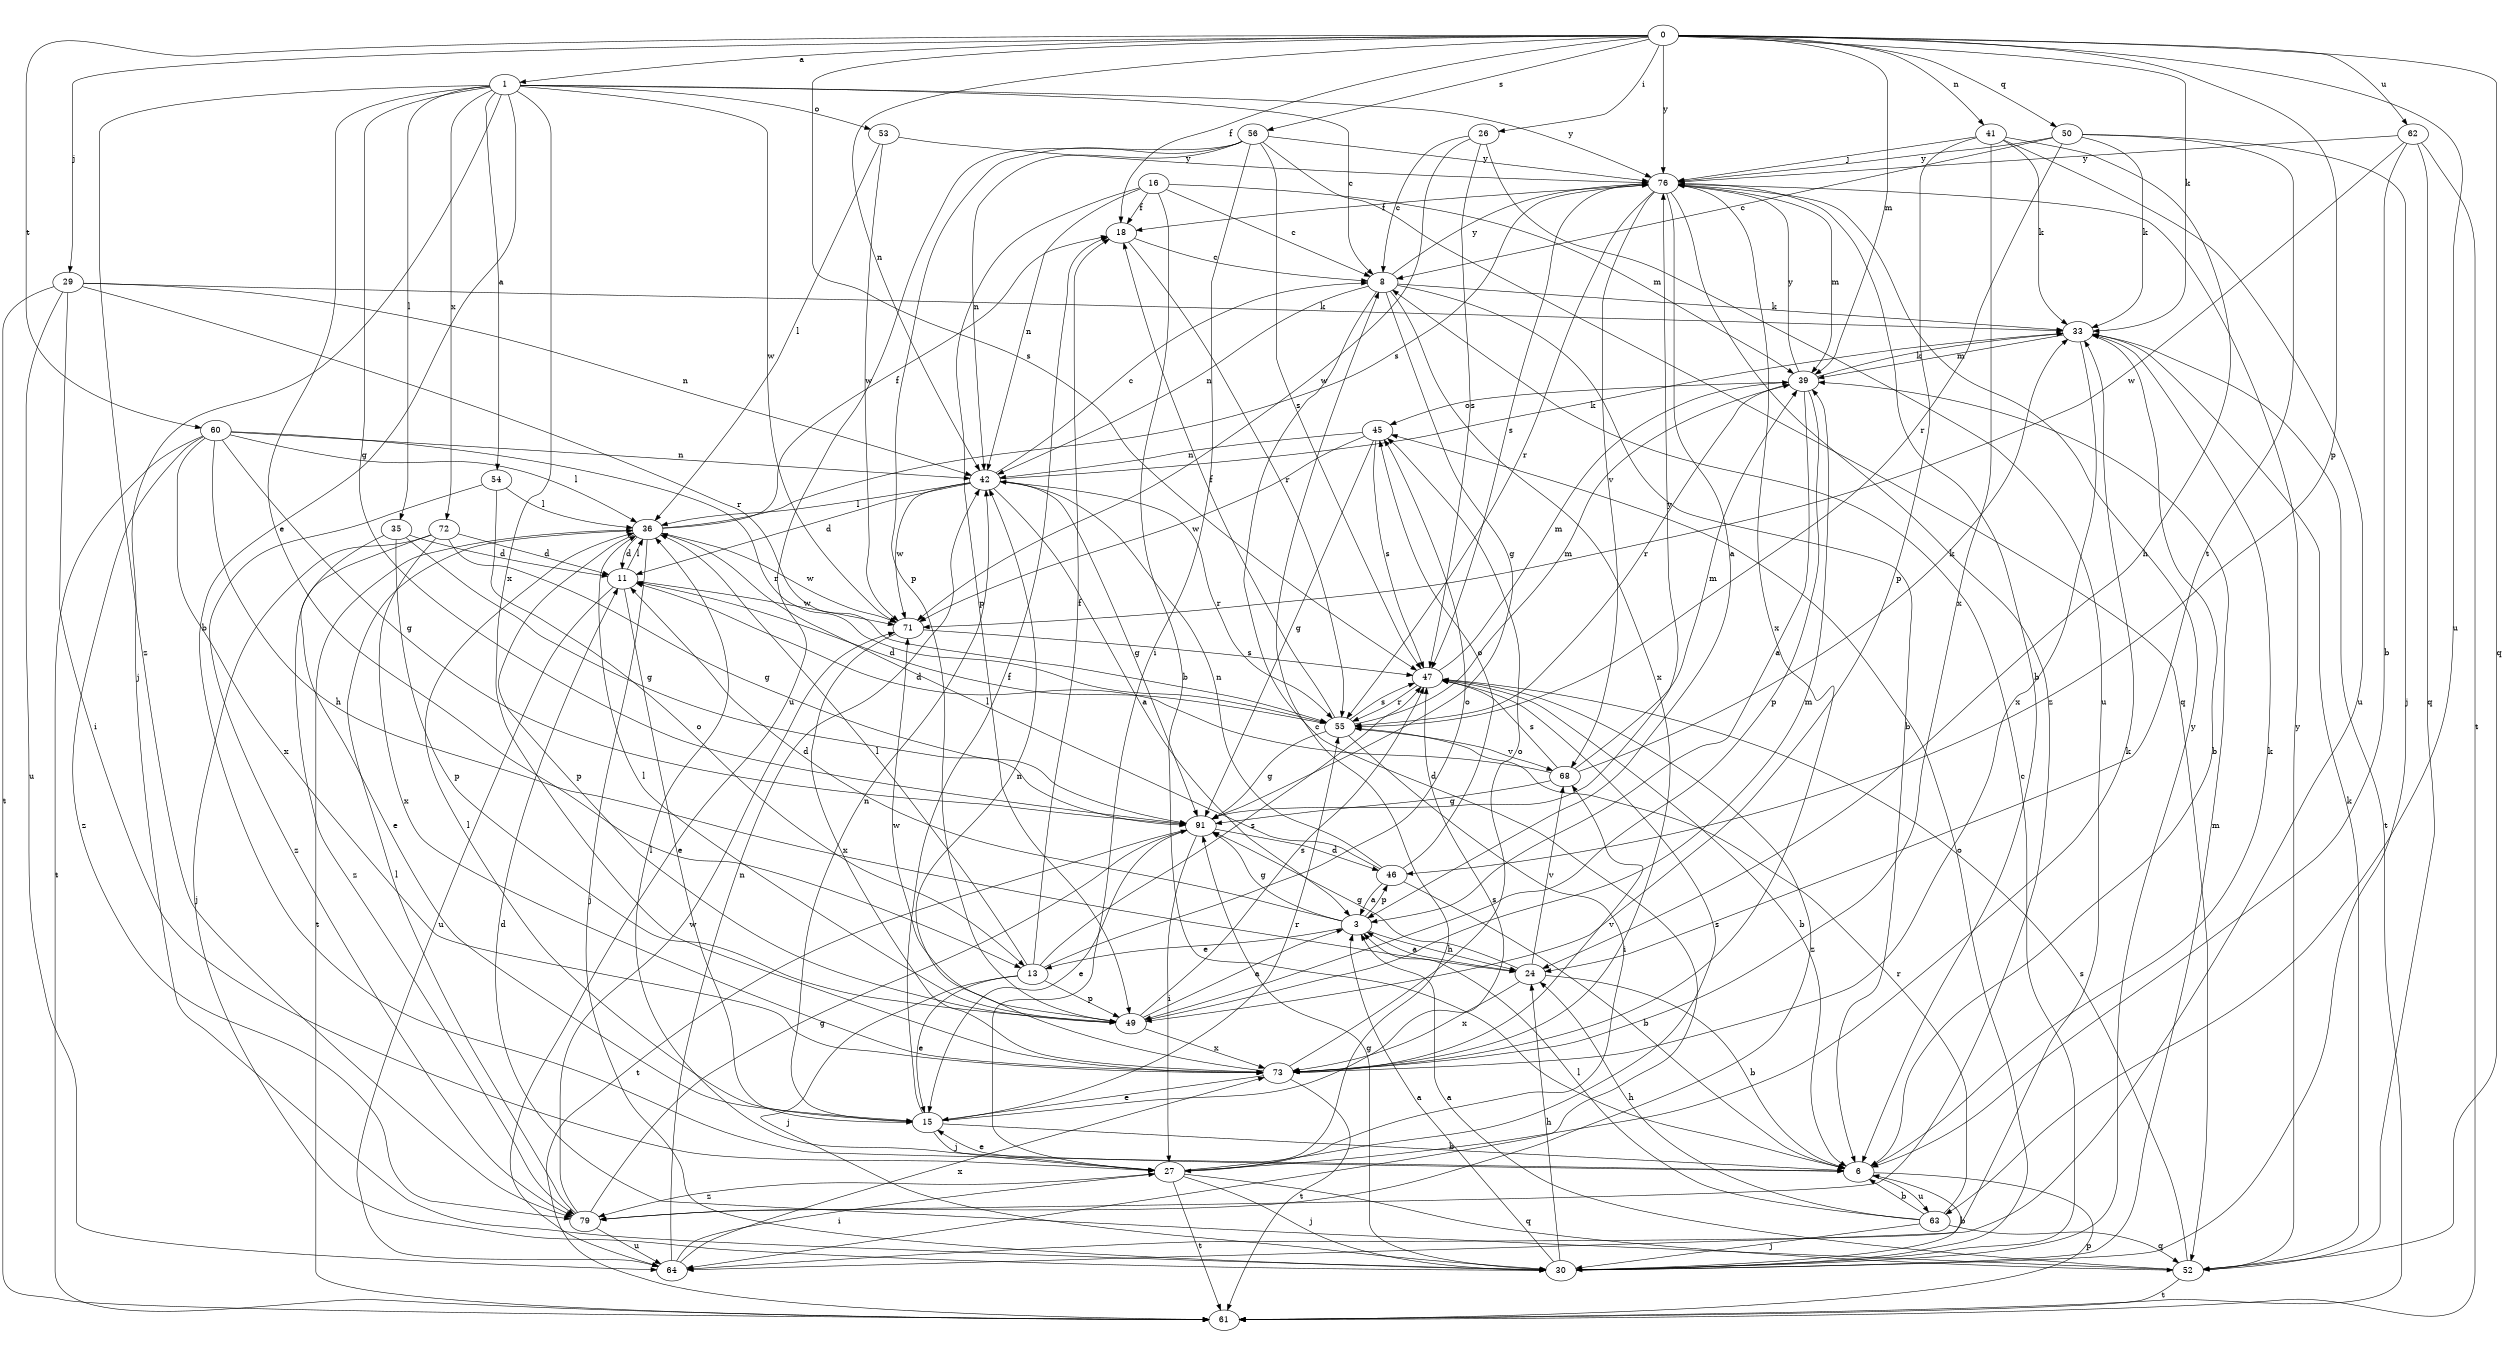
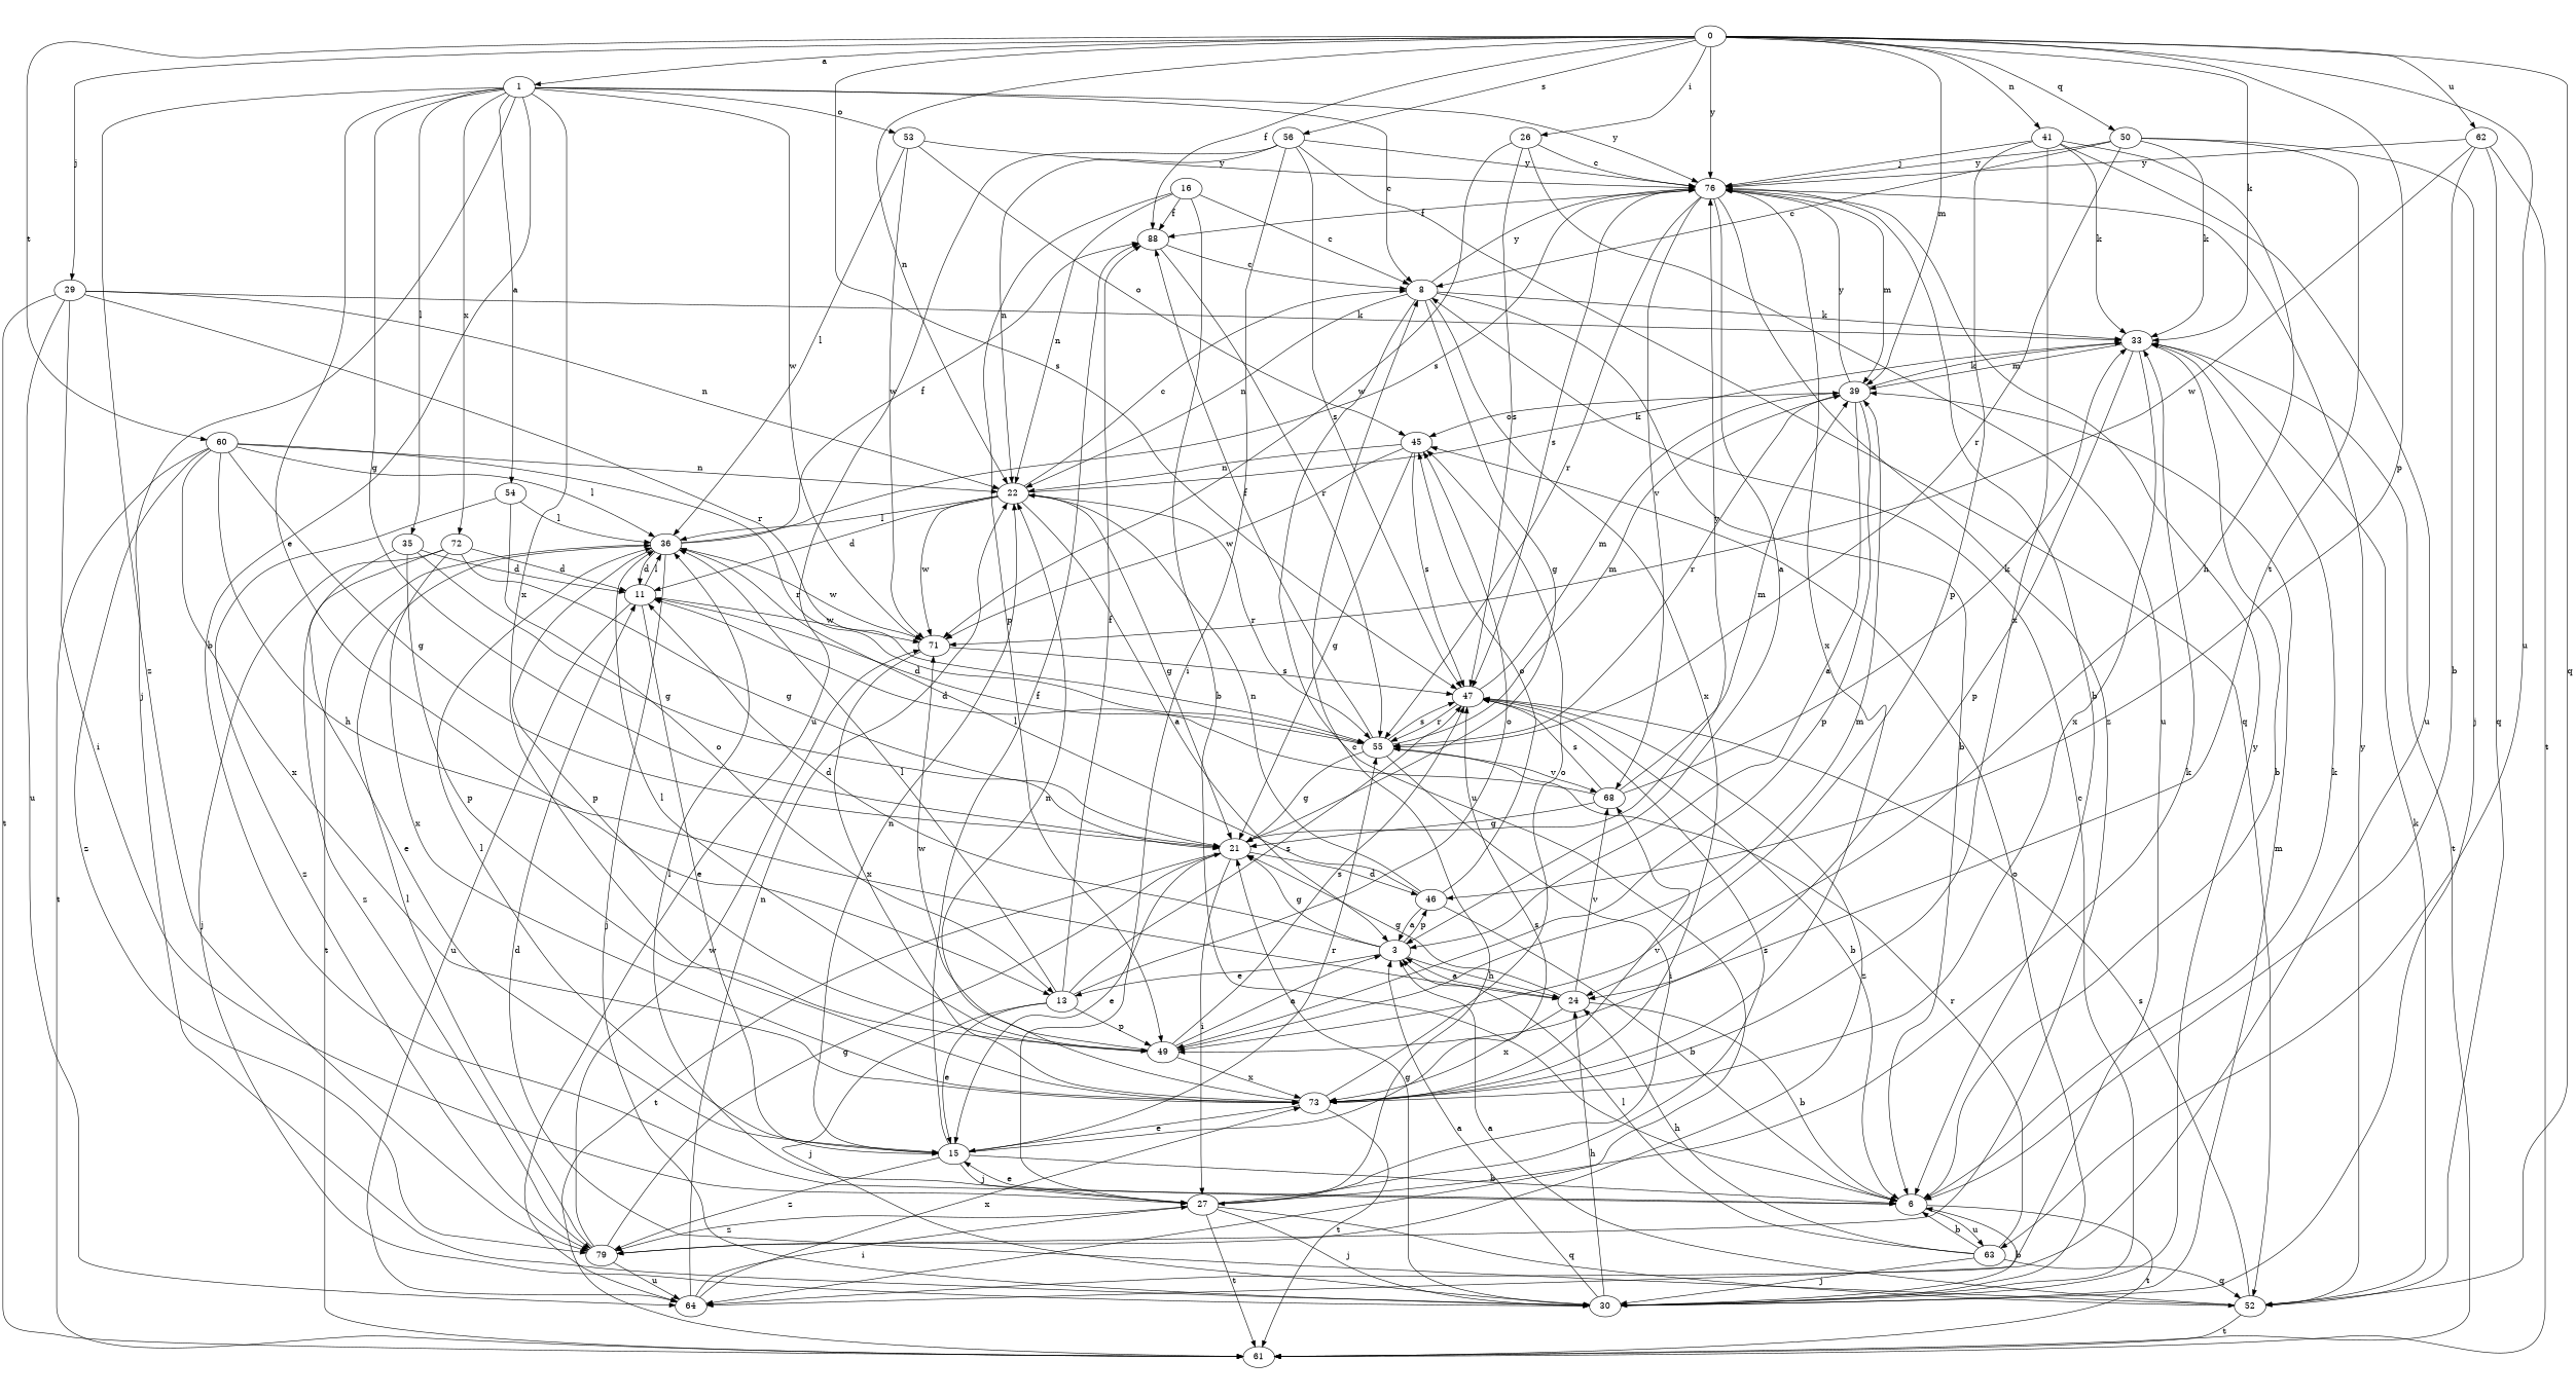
  strict digraph {
    0
    1
-   18
+   18 [label=88]
    26
    29
    33
    39
    41
-   42
+   42 [label=22]
    46
    50
    52
    56
    n14 [label=47]
    60
    62
    63
    76
    71
    6
    8
    13
-   21 [label=91]
+   21
    30
    35
    53
    54
    72
    73
    79
    16
    49
    55
    64
    61
    27
    3
    45
    24
    11
    36
    68
    15
    0 -> 1 [label=a]
    0 -> 18 [label=f]
    0 -> 26 [label=i]
    0 -> 29 [label=j]
    0 -> 33 [label=k]
    0 -> 39 [label=m]
    0 -> 41 [label=n]
    0 -> 42 [label=n]
    0 -> 46 [label=p]
    0 -> 50 [label=q]
    0 -> 52 [label=q]
    0 -> 56 [label=s]
    0 -> n14 [label=s]
    0 -> 60 [label=t]
    0 -> 62 [label=u]
    0 -> 63 [label=u]
    0 -> 76 [label=y]
    1 -> 76 [label=y]
    1 -> 71 [label=w]
    1 -> 6 [label=b]
    1 -> 8 [label=c]
    1 -> 13 [label=e]
    1 -> 21 [label=g]
    1 -> 30 [label=j]
    1 -> 35 [label=l]
    1 -> 53 [label=o]
    1 -> 54 [label=a]
    1 -> 72 [label=x]
    1 -> 73 [label=x]
    1 -> 79 [label=z]
    18 -> 8 [label=c]
    18 -> 55 [label=r]
    26 -> n14 [label=s]
    26 -> 71 [label=w]
-   26 -> 8 [label=c]
+   26 -> 76 [label=c]
    26 -> 64 [label=u]
    29 -> 33 [label=k]
    29 -> 42 [label=n]
    29 -> 55 [label=r]
    29 -> 64 [label=u]
    29 -> 61 [label=t]
    29 -> 27 [label=i]
    33 -> 39 [label=m]
    33 -> 6 [label=b]
    33 -> 73 [label=x]
-   56 -> 49 [label=p]
+   33 -> 49 [label=p]
    33 -> 61 [label=t]
    39 -> 33 [label=k]
    39 -> 76 [label=y]
    39 -> 49 [label=p]
    39 -> 55 [label=r]
    39 -> 3 [label=a]
    39 -> 45 [label=o]
    41 -> 33 [label=k]
    41 -> 76 [label=j]
    41 -> 73 [label=x]
    41 -> 49 [label=p]
    41 -> 64 [label=u]
    41 -> 24 [label=h]
    42 -> 33 [label=k]
    42 -> 71 [label=w]
    42 -> 8 [label=c]
    42 -> 21 [label=g]
    42 -> 55 [label=r]
    42 -> 3 [label=a]
    42 -> 11 [label=d]
    42 -> 36 [label=l]
    46 -> 42 [label=n]
    46 -> 6 [label=b]
    46 -> 3 [label=a]
    46 -> 45 [label=o]
    46 -> 36 [label=l]
    50 -> 33 [label=k]
    50 -> 76 [label=y]
    50 -> 8 [label=c]
    50 -> 30 [label=j]
    50 -> 55 [label=r]
    50 -> 24 [label=t]
    52 -> 33 [label=k]
    52 -> n14 [label=s]
    52 -> 76 [label=y]
    52 -> 61 [label=t]
    52 -> 3 [label=a]
    52 -> 11 [label=d]
    56 -> 42 [label=n]
    56 -> 52 [label=q]
    56 -> n14 [label=s]
    56 -> 76 [label=y]
    56 -> 64 [label=u]
    56 -> 27 [label=i]
    n14 -> 39 [label=m]
    n14 -> 6 [label=b]
    n14 -> 79 [label=z]
    n14 -> 55 [label=r]
    60 -> 42 [label=n]
    60 -> 21 [label=g]
    60 -> 73 [label=x]
    60 -> 79 [label=z]
    60 -> 55 [label=r]
    60 -> 61 [label=t]
    60 -> 24 [label=h]
    60 -> 36 [label=l]
    62 -> 52 [label=q]
    62 -> 76 [label=y]
    62 -> 71 [label=w]
    62 -> 6 [label=b]
    62 -> 61 [label=t]
    63 -> 52 [label=q]
    63 -> 6 [label=b]
    63 -> 30 [label=j]
    63 -> 55 [label=r]
    63 -> 3 [label=l]
    63 -> 24 [label=h]
    76 -> 18 [label=f]
    76 -> 39 [label=m]
    76 -> n14 [label=s]
    76 -> 6 [label=b]
    76 -> 73 [label=x]
    76 -> 79 [label=z]
    76 -> 55 [label=r]
    76 -> 3 [label=a]
    76 -> 68 [label=v]
    71 -> n14 [label=s]
    71 -> 73 [label=x]
    6 -> 33 [label=k]
    6 -> 63 [label=u]
-   6 -> 61 [label=p]
+   6 -> 61 [label=t]
    6 -> 36 [label=l]
    8 -> 33 [label=k]
    8 -> 42 [label=n]
    8 -> 76 [label=y]
    8 -> 6 [label=b]
    8 -> 21 [label=g]
    8 -> 73 [label=x]
-   8 -> 64 [label=d]
+   8 -> 64 [label=u]
    13 -> 18 [label=f]
    13 -> n14 [label=s]
    13 -> 30 [label=j]
    13 -> 49 [label=p]
    13 -> 45 [label=o]
    13 -> 36 [label=l]
    13 -> 15 [label=e]
    21 -> 46 [label=d]
    21 -> 76 [label=y]
    21 -> 61 [label=t]
    21 -> 27 [label=i]
    21 -> 15 [label=e]
    30 -> 39 [label=m]
    30 -> 76 [label=y]
    30 -> 6 [label=b]
    30 -> 8 [label=c]
    30 -> 21 [label=g]
    30 -> 3 [label=a]
    30 -> 45 [label=o]
    30 -> 24 [label=h]
    35 -> 21 [label=g]
    35 -> 49 [label=p]
    35 -> 11 [label=d]
    35 -> 15 [label=e]
    53 -> 76 [label=y]
    53 -> 71 [label=w]
+   53 -> 45 [label=o]
    53 -> 36 [label=l]
    54 -> 13 [label=o]
    54 -> 79 [label=z]
    54 -> 36 [label=l]
    72 -> 21 [label=g]
    72 -> 30 [label=j]
    72 -> 73 [label=x]
    72 -> 79 [label=z]
    72 -> 11 [label=d]
    73 -> 42 [label=n]
    73 -> 61 [label=t]
    73 -> 45 [label=o]
    73 -> 68 [label=v]
    73 -> 15 [label=e]
    79 -> 71 [label=w]
    79 -> 21 [label=g]
    79 -> 64 [label=u]
    79 -> 36 [label=l]
    16 -> 18 [label=f]
-   16 -> 39 [label=m]
    16 -> 42 [label=n]
    16 -> 6 [label=b]
    16 -> 8 [label=c]
    16 -> 49 [label=p]
    49 -> 39 [label=m]
    49 -> n14 [label=s]
    49 -> 71 [label=w]
    49 -> 73 [label=x]
    49 -> 3 [label=a]
    49 -> 36 [label=l]
    55 -> 18 [label=f]
    55 -> 39 [label=m]
    55 -> n14 [label=s]
    55 -> 21 [label=g]
    55 -> 27 [label=i]
    55 -> 11 [label=d]
    55 -> 68 [label=v]
    64 -> 42 [label=n]
    64 -> 73 [label=x]
    64 -> 27 [label=i]
    27 -> 33 [label=k]
    27 -> 52 [label=q]
    27 -> n14 [label=s]
    27 -> 8 [label=c]
    27 -> 30 [label=j]
    27 -> 79 [label=z]
    27 -> 61 [label=t]
    27 -> 15 [label=e]
    3 -> 46 [label=p]
    3 -> 13 [label=e]
    3 -> 21 [label=g]
    3 -> 24 [label=h]
    3 -> 11 [label=d]
    45 -> 42 [label=n]
    45 -> n14 [label=s]
    45 -> 71 [label=w]
    45 -> 21 [label=g]
    24 -> 6 [label=b]
    24 -> 21 [label=g]
    24 -> 73 [label=x]
    24 -> 3 [label=a]
    24 -> 68 [label=v]
    11 -> 71 [label=w]
    11 -> 64 [label=u]
    11 -> 36 [label=l]
    11 -> 15 [label=e]
    36 -> 18 [label=f]
    36 -> 76 [label=s]
    36 -> 71 [label=w]
    36 -> 30 [label=j]
    36 -> 49 [label=p]
    36 -> 61 [label=t]
    36 -> 11 [label=d]
    68 -> 33 [label=k]
    68 -> 39 [label=m]
    68 -> n14 [label=s]
    68 -> 21 [label=g]
    68 -> 11 [label=d]
    15 -> 18 [label=f]
    15 -> 42 [label=n]
    15 -> n14 [label=s]
    15 -> 6 [label=b]
+   15 -> 79 [label=z]
    15 -> 55 [label=r]
    15 -> 27 [label=j]
    15 -> 36 [label=l]
  }
